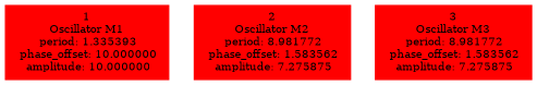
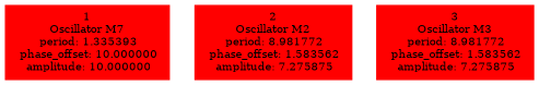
  digraph {
    forcelabels=true
    node [color=red fontsize=8 shape=box style=filled]
-   n1 [label=<1<BR />Oscillator M1<BR /> period: 1.335393<BR /> phase_offset: 10.000000<BR /> amplitude: 10.000000>]
+   n1 [label=<1<BR />Oscillator M7<BR /> period: 1.335393<BR /> phase_offset: 10.000000<BR /> amplitude: 10.000000>]
    n2 [label=<2<BR />Oscillator M2<BR /> period: 8.981772<BR /> phase_offset: 1.583562<BR /> amplitude: 7.275875>]
    n3 [label=<3<BR />Oscillator M3<BR /> period: 8.981772<BR /> phase_offset: 1.583562<BR /> amplitude: 7.275875>]
  }
